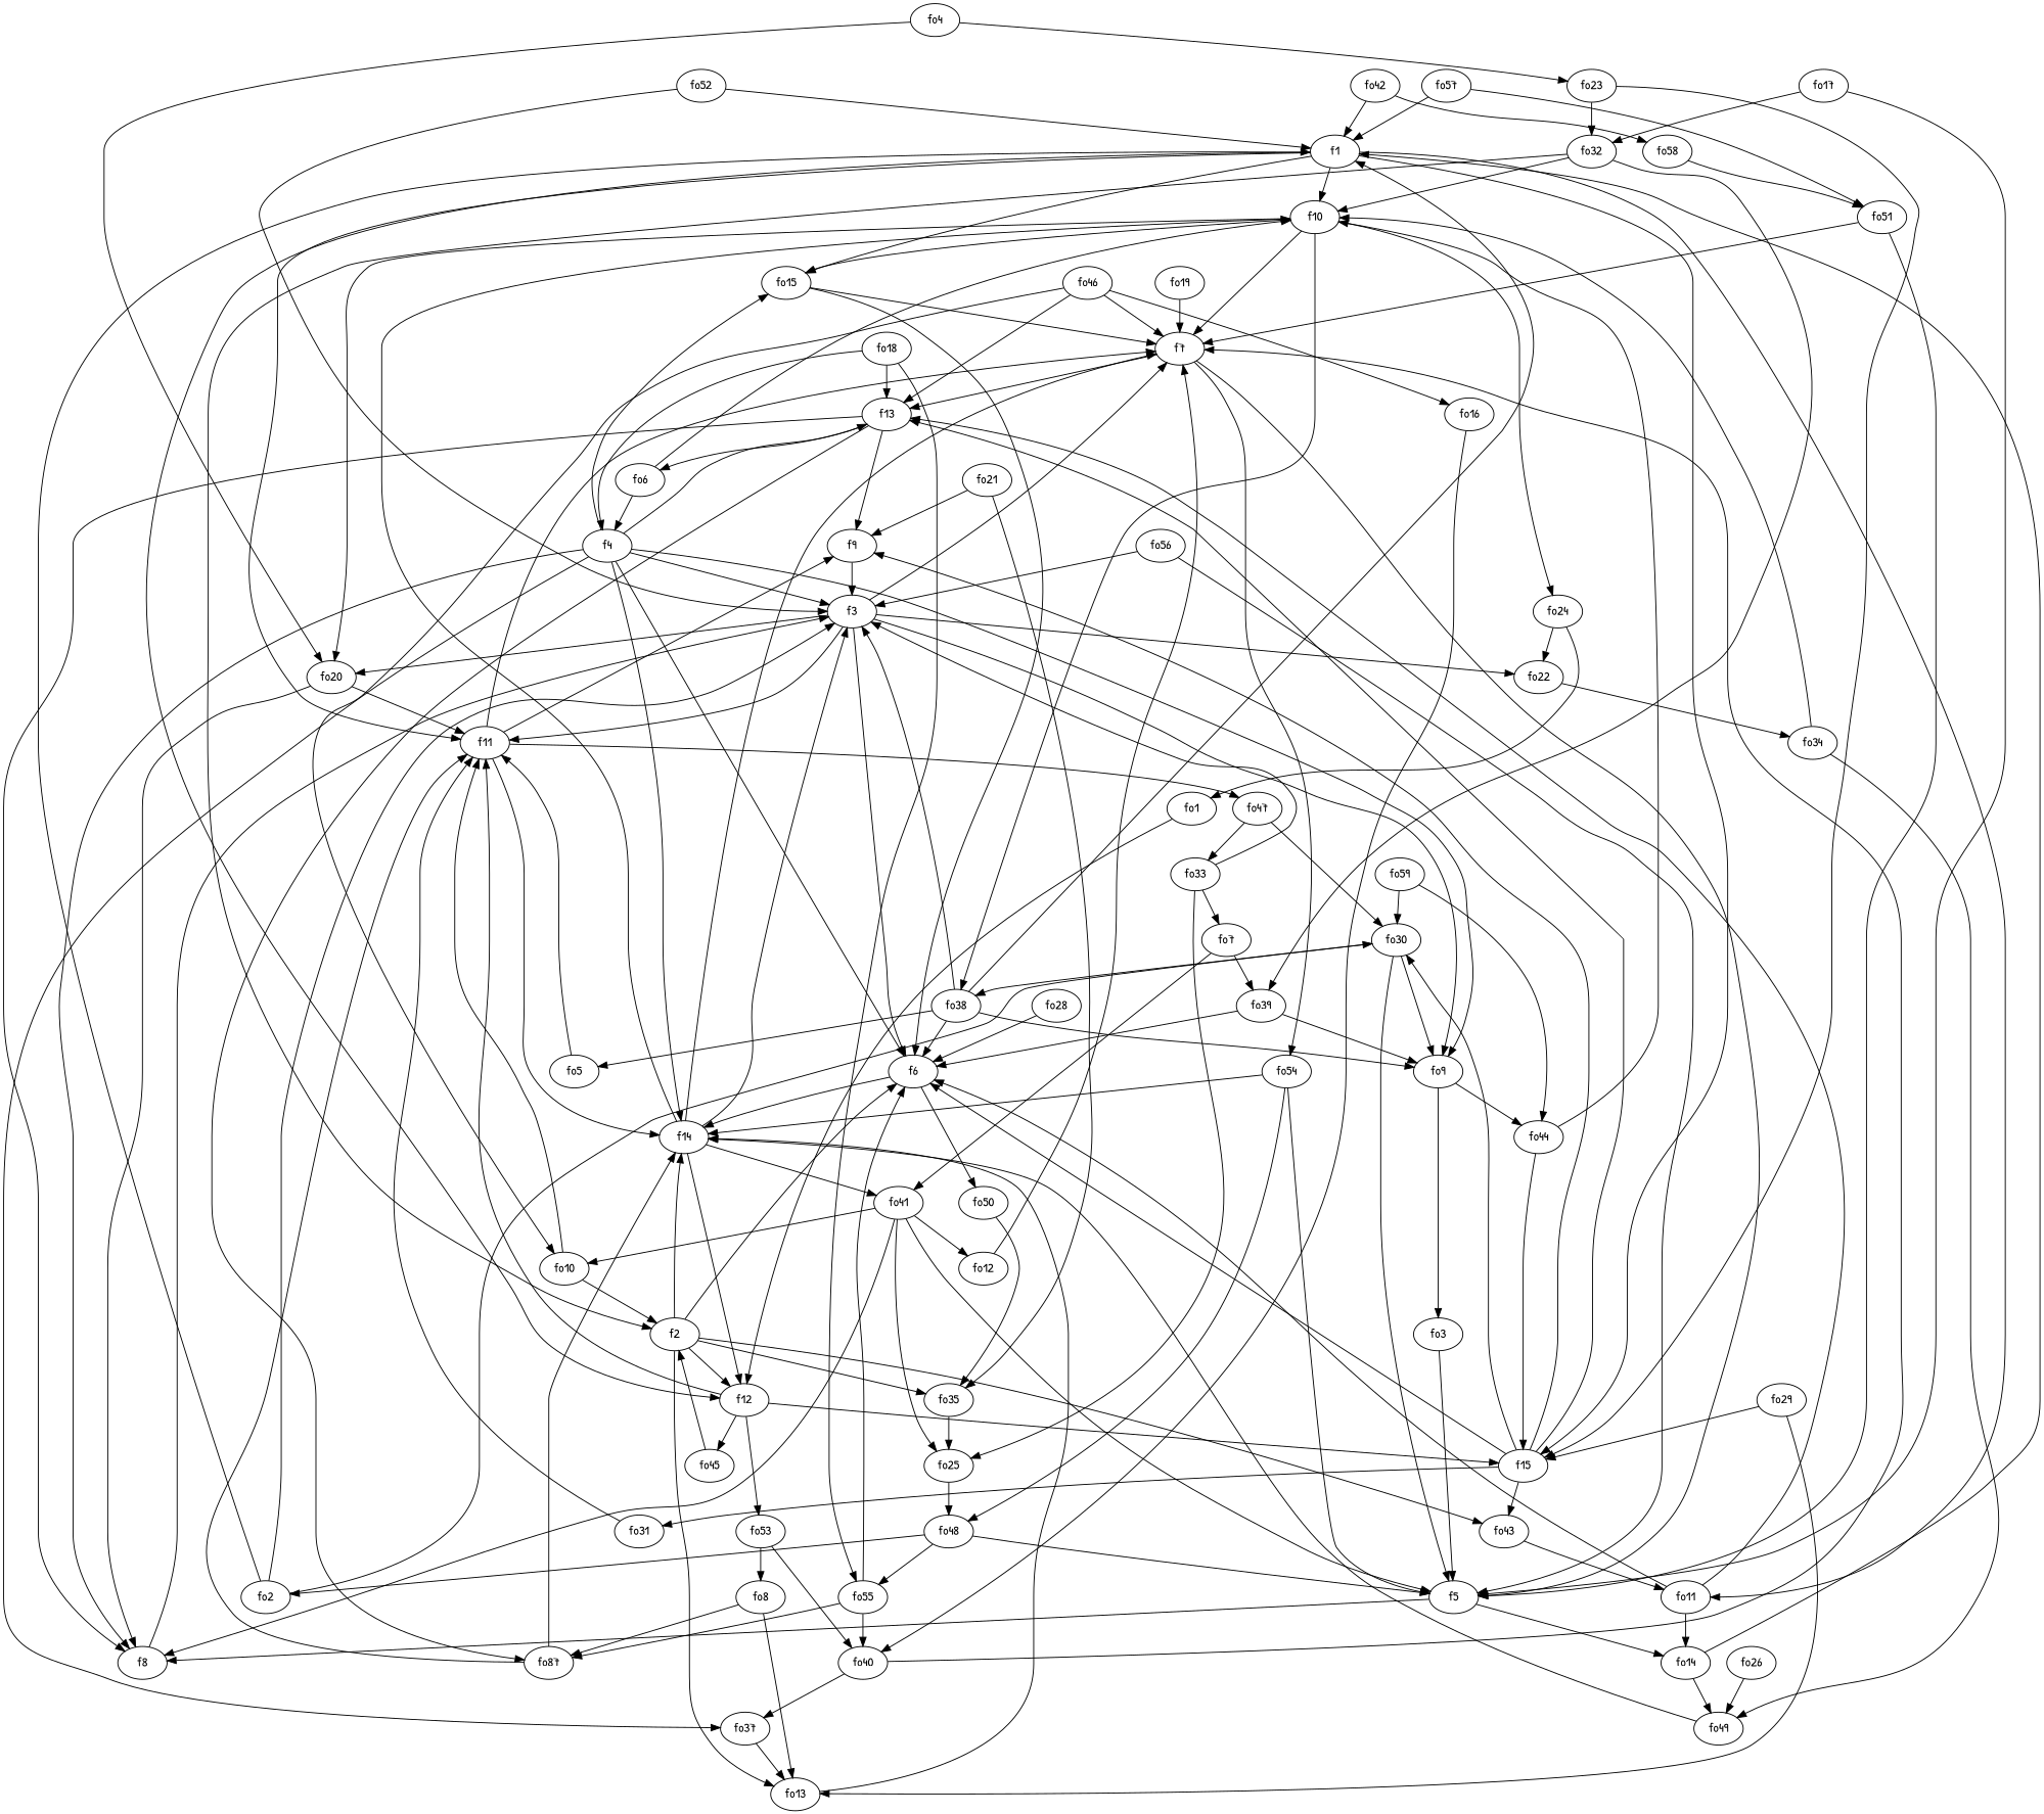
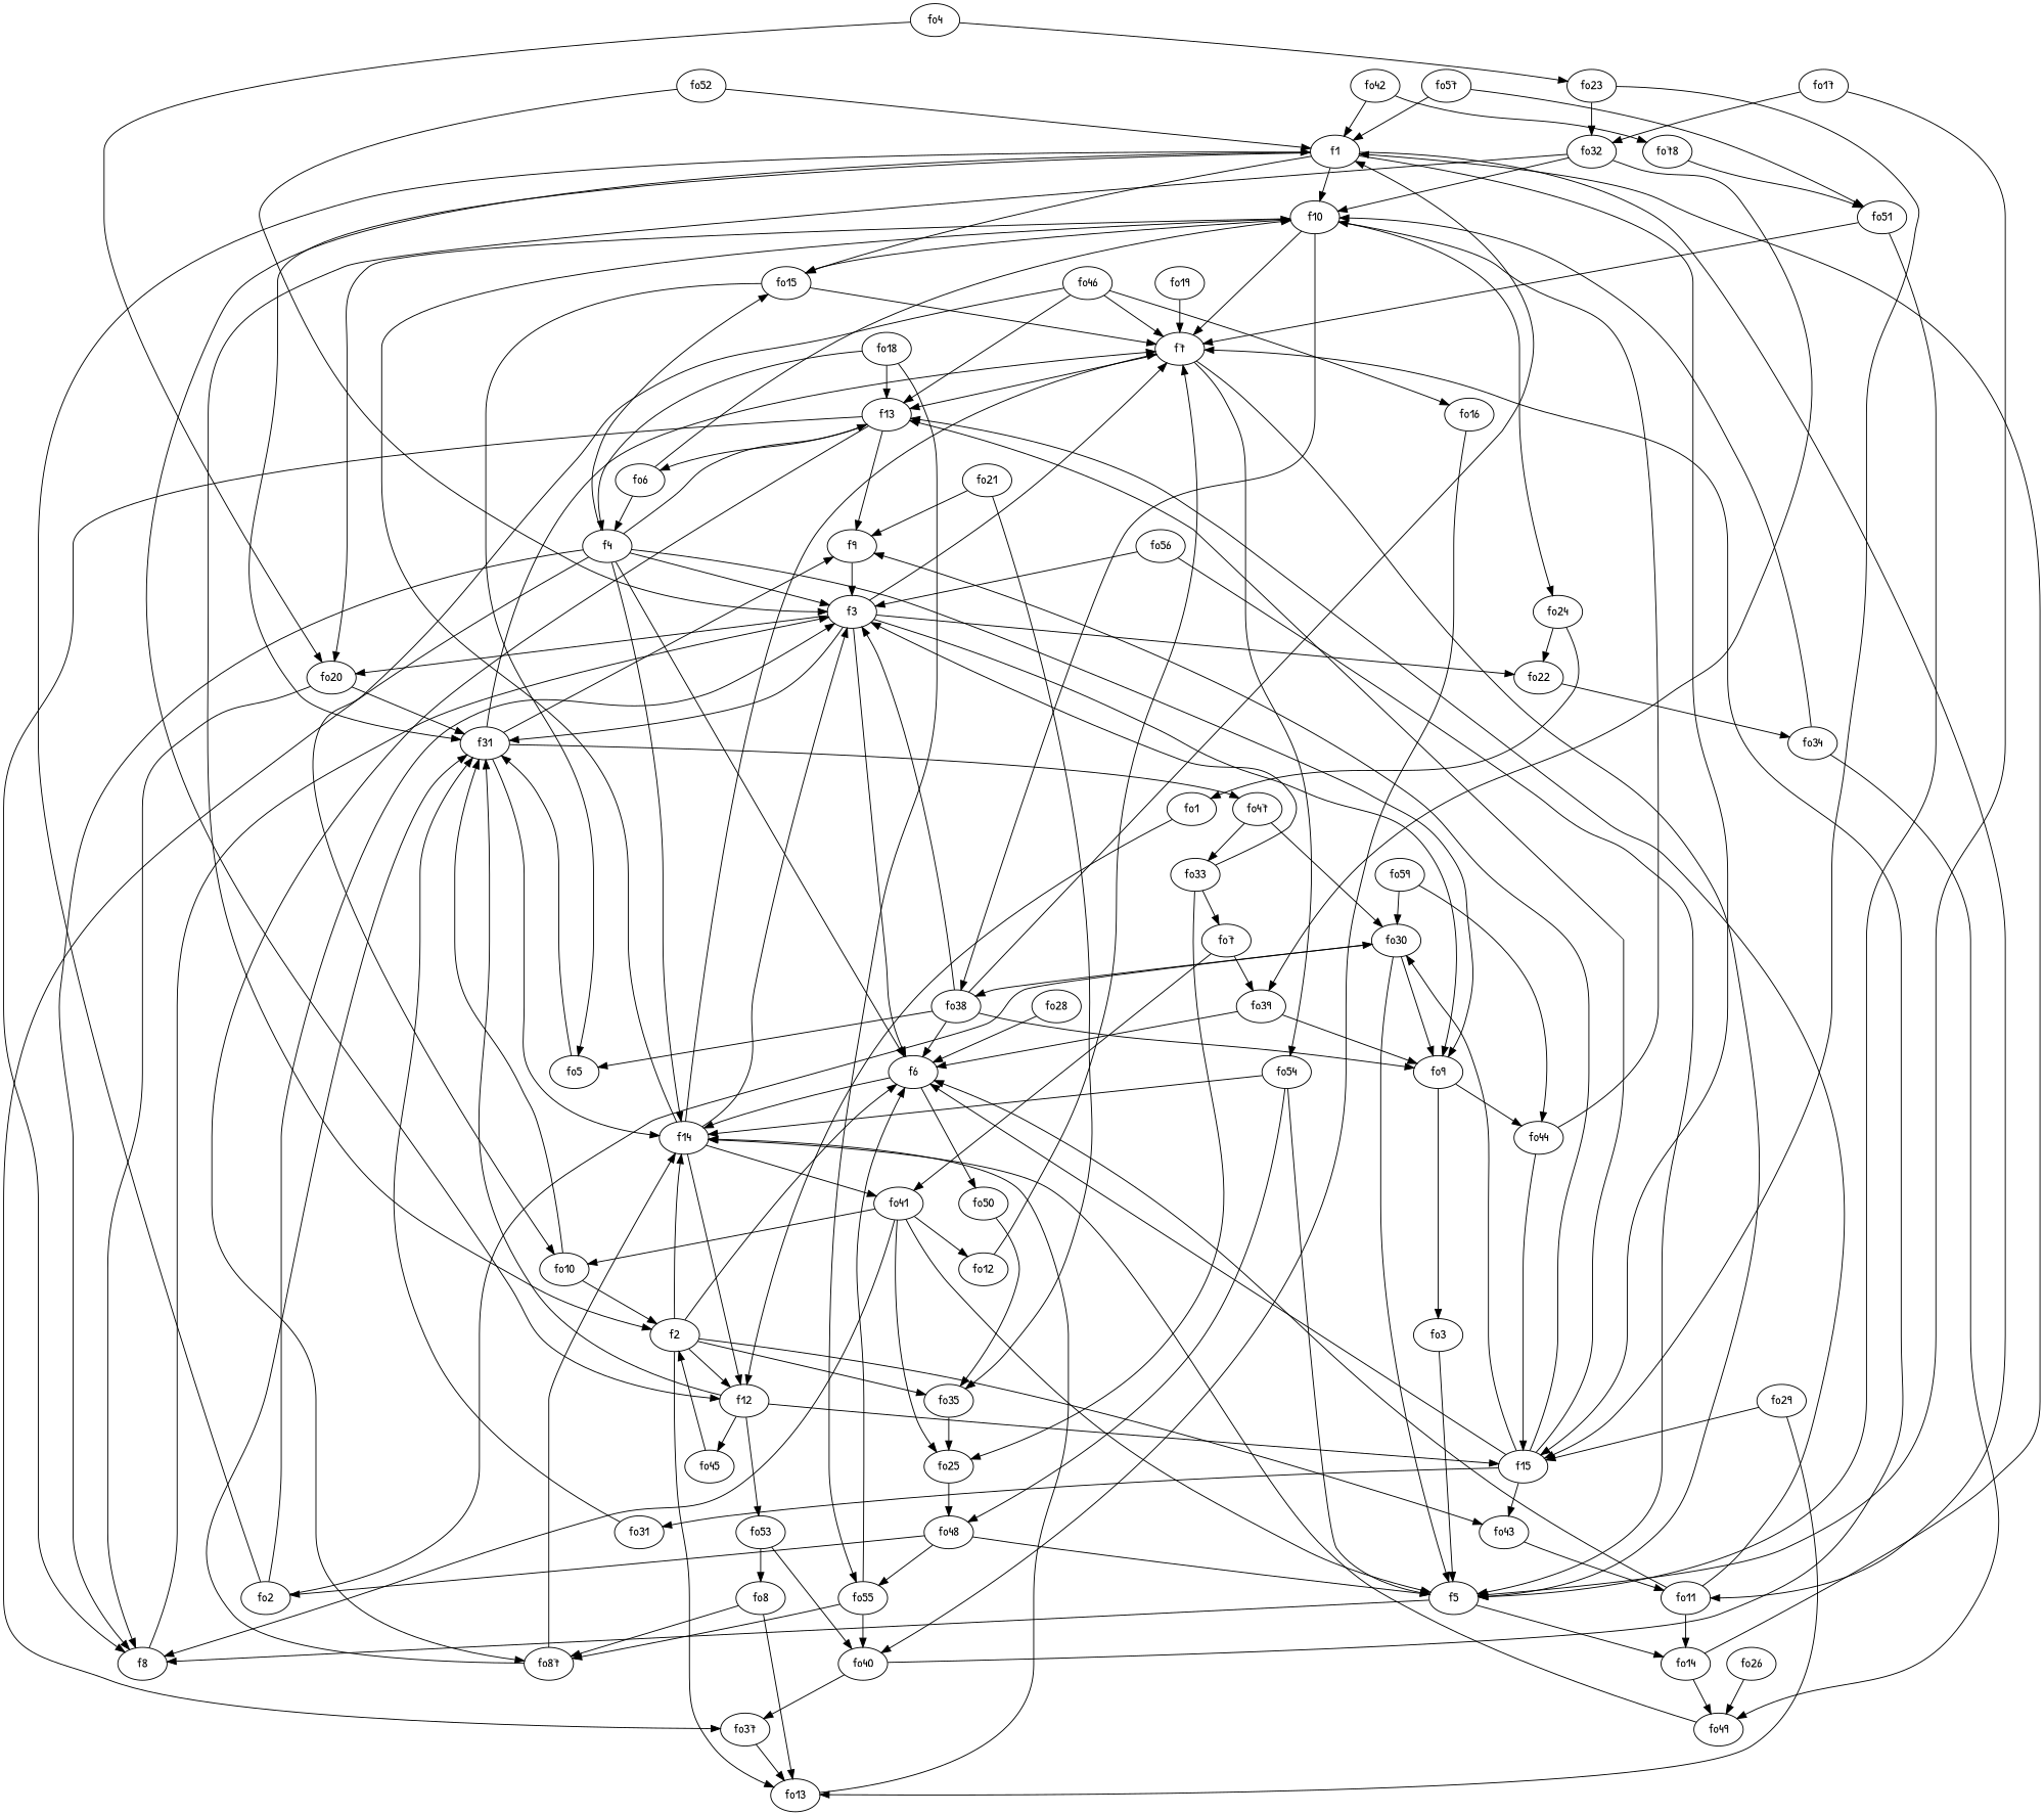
  strict digraph {
    fontname="Patrick Hand"
    node [fontname="Patrick Hand"]
    edge [fontname="Patrick Hand" weight=2]
    f1
    f10
-   f11
+   f11 [label=f31]
    f12
    f15
    fo11
    fo15
    f7
    fo20
    fo24
    fo38
    f14
    f9
    fo47
    fo45
    fo53
    f6
    fo43
    f13
    fo30
    fo31
    fo14
    f2
    fo13
    fo35
    fo50
    f3
    fo41
    fo25
    fo9
    fo22
    f5
    fo54
    fo3
    fo44
    f8
    fo34
    f4
    fo37
    fo6
    n41 [label=fo87]
    fo49
    fo48
    fo1
    fo5
    fo33
    fo8
    fo40
    fo10
    fo12
    fo2
    fo4
    fo23
    fo32
    fo7
    fo39
    fo16
    fo17
    fo18
    fo55
    fo19
    fo21
    fo26
    fo28
    fo29
    fo42
-   fo58
+   fo58 [label=fo78]
    fo51
    fo46
    fo52
    fo56
    fo57
    fo59
    f1 -> f10
    f1 -> f11
    f1 -> f12
    f1 -> f15
    f1 -> fo11
    f1 -> fo15
    f10 -> fo15
    f10 -> f7
    f10 -> fo20
    f10 -> fo24
    f10 -> fo38
    f11 -> f7
    f11 -> f14
    f11 -> f9
    f11 -> fo47
    f12 -> f11
    f12 -> f15
    f12 -> fo45
    f12 -> fo53
    f15 -> f9
    f15 -> f6
    f15 -> fo43
    f15 -> f13
    f15 -> fo30
    f15 -> fo31
    fo11 -> f6
    fo11 -> f13
    fo11 -> fo14
    fo15 -> f7
-   fo15 -> f6
+   fo15 -> fo5
    f7 -> f13
    f7 -> f5
    f7 -> fo54
    fo20 -> f11
    fo20 -> f8
    fo24 -> fo22
    fo24 -> fo1
    fo38 -> f1
    fo38 -> f6
    fo38 -> f3
    fo38 -> fo9
    fo38 -> fo5
    f14 -> f10
    f14 -> f12
    f14 -> f7
    f14 -> f3
    f14 -> fo41
    f9 -> f3
    fo47 -> fo30
    fo47 -> fo33
    fo45 -> f2
    fo53 -> fo8
    fo53 -> fo40
    f6 -> f14
    f6 -> fo50
    fo43 -> fo11
    f13 -> f9
    f13 -> f8
    f13 -> fo6
    f13 -> n41
    fo30 -> fo38
    fo30 -> fo9
    fo30 -> f5
    fo31 -> f11
    fo14 -> f1
    fo14 -> fo49
    f2 -> f12
    f2 -> f14
    f2 -> f6
    f2 -> fo43
    f2 -> fo13
    f2 -> fo35
    fo13 -> f14
    fo35 -> fo25
    fo50 -> fo35
    f3 -> f11
    f3 -> f7
    f3 -> fo20
    f3 -> f6
    f3 -> fo9
    f3 -> fo22
    fo41 -> fo25
    fo41 -> f5
    fo41 -> f8
    fo41 -> fo10
    fo41 -> fo12
    fo25 -> fo48
    fo9 -> fo3
    fo9 -> fo44
    fo22 -> fo34
    f5 -> fo14
    f5 -> f8
    fo54 -> f14
    fo54 -> f5
    fo54 -> fo48
    fo3 -> f5
    fo44 -> f10
    fo44 -> f15
    f8 -> f3
    fo34 -> f10
    fo34 -> fo49
    f4 -> fo15
    f4 -> f14
    f4 -> f6
    f4 -> f13
    f4 -> f3
    f4 -> fo9
    f4 -> f8
    f4 -> fo37
    fo37 -> fo13
    fo6 -> f10
    fo6 -> f4
    n41 -> f11
    n41 -> f14
    fo49 -> f14
    fo48 -> f5
    fo48 -> fo2
    fo48 -> fo55
    fo1 -> f12
    fo5 -> f11
    fo33 -> f3
    fo33 -> fo25
    fo33 -> fo7
    fo8 -> fo13
    fo8 -> n41
    fo40 -> f7
    fo40 -> fo37
    fo10 -> f11
    fo10 -> f2
    fo12 -> f7
    fo2 -> f1
    fo2 -> fo30
    fo2 -> f3
    fo4 -> fo20
    fo4 -> fo23
    fo23 -> f15
    fo23 -> fo32
    fo32 -> f10
    fo32 -> f2
    fo32 -> fo39
    fo7 -> fo41
    fo7 -> fo39
    fo39 -> f6
    fo39 -> fo9
    fo16 -> fo40
    fo17 -> f5
    fo17 -> fo32
    fo18 -> f13
    fo18 -> f4
    fo18 -> fo55
    fo55 -> f6
    fo55 -> n41
    fo55 -> fo40
    fo19 -> f7
    fo21 -> f9
    fo21 -> fo35
    fo26 -> fo49
    fo28 -> f6
    fo29 -> f15
    fo29 -> fo13
    fo42 -> f1
    fo42 -> fo58
    fo58 -> fo51
    fo51 -> f7
    fo51 -> f5
    fo46 -> f7
    fo46 -> f13
    fo46 -> fo10
    fo46 -> fo16
    fo52 -> f1
    fo52 -> f3
    fo56 -> f3
    fo56 -> f5
    fo57 -> f1
    fo57 -> fo51
    fo59 -> fo30
    fo59 -> fo44
  }
